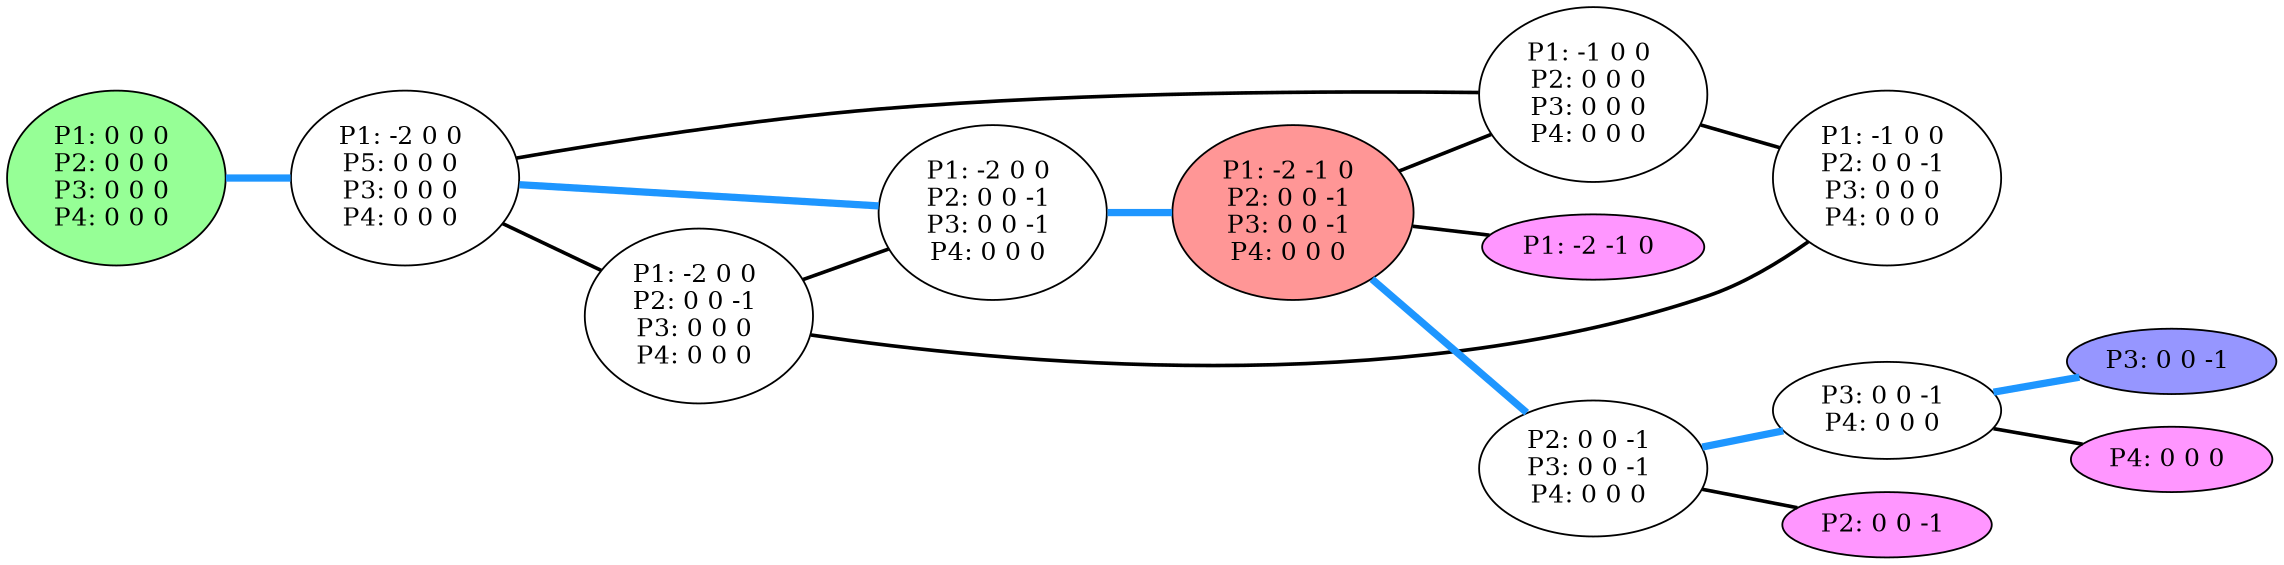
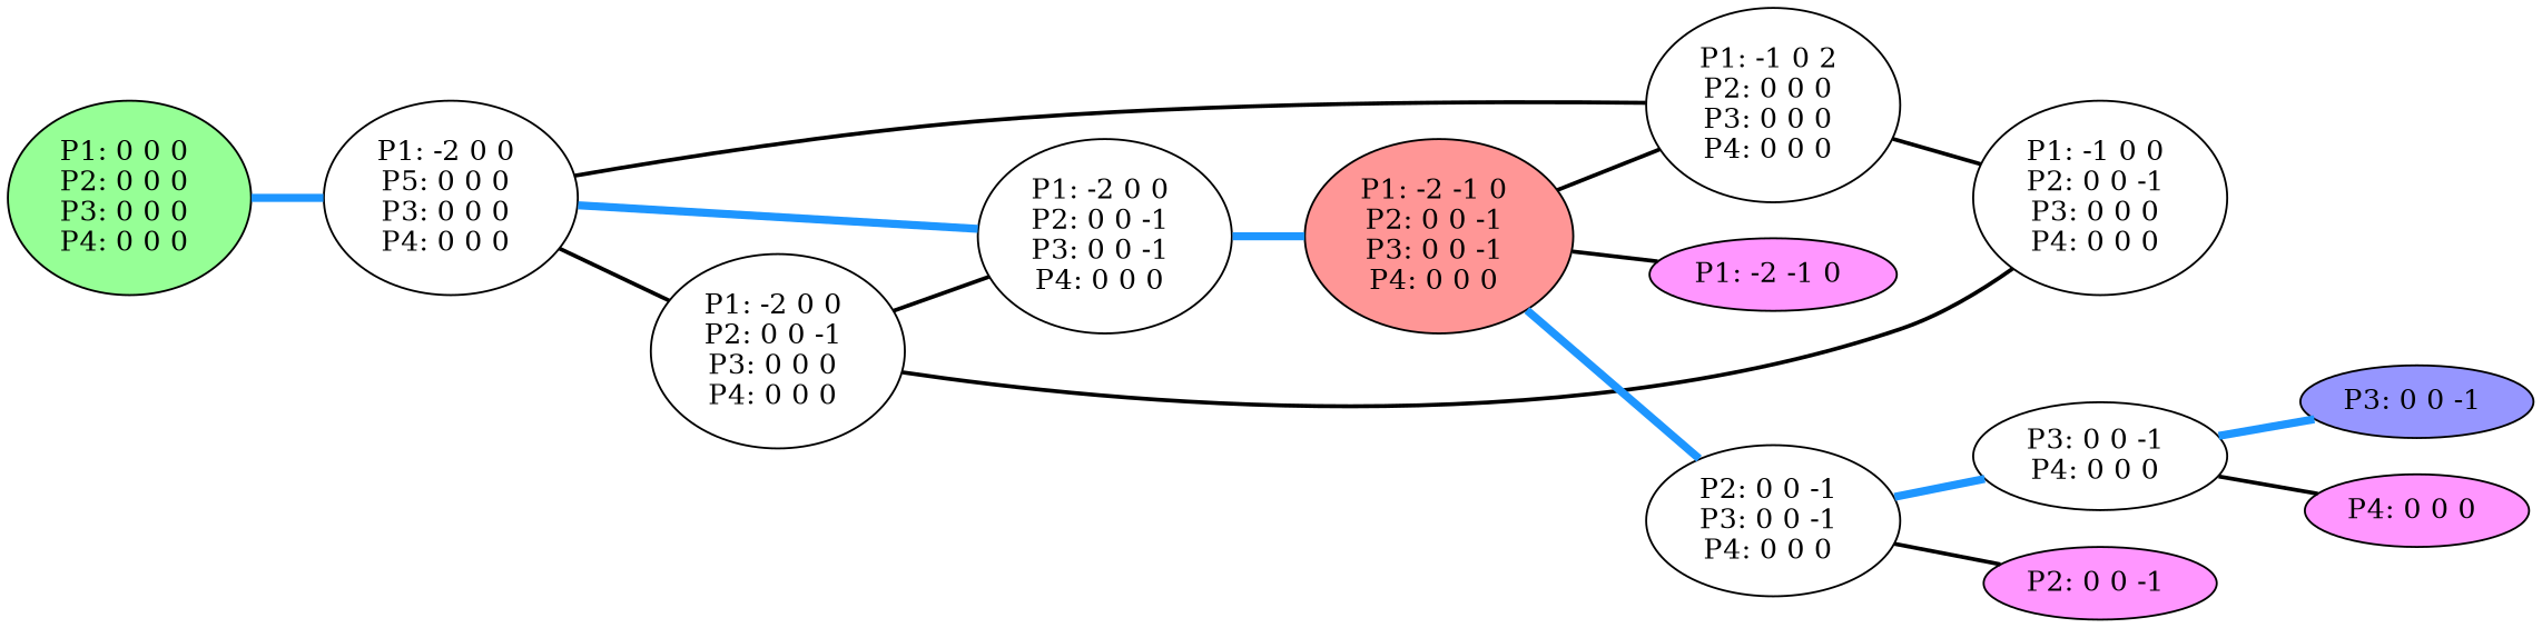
  graph {
    color=black
    rankdir=LR
    edge [color=black style=bold]
    n1 [fillcolor="#96FF96" label="P1: 0 0 0 \nP2: 0 0 0 \nP3: 0 0 0 \nP4: 0 0 0 \n" style=filled]
    n2 [label="P1: -2 0 0 \nP5: 0 0 0 \nP3: 0 0 0 \nP4: 0 0 0 \n"]
-   n3 [label="P1: -1 0 0 \nP2: 0 0 0 \nP3: 0 0 0 \nP4: 0 0 0 \n"]
+   n3 [label="P1: -1 0 2 \nP2: 0 0 0 \nP3: 0 0 0 \nP4: 0 0 0 \n"]
    n4 [label="P1: -1 0 0 \nP2: 0 0 -1 \nP3: 0 0 0 \nP4: 0 0 0 \n"]
    n5 [label="P1: -2 0 0 \nP2: 0 0 -1 \nP3: 0 0 0 \nP4: 0 0 0 \n"]
    n6 [label="P1: -2 0 0 \nP2: 0 0 -1 \nP3: 0 0 -1 \nP4: 0 0 0 \n"]
    n7 [fillcolor="#FF9696" label="P1: -2 -1 0 \nP2: 0 0 -1 \nP3: 0 0 -1 \nP4: 0 0 0 \n" style=filled]
    n8 [fillcolor="#FF96FF" label="P1: -2 -1 0 \n" style=filled]
    n9 [label="P2: 0 0 -1 \nP3: 0 0 -1 \nP4: 0 0 0 \n"]
    n10 [fillcolor="#FF96FF" label="P2: 0 0 -1 \n" style=filled]
    n11 [label="P3: 0 0 -1 \nP4: 0 0 0 \n"]
    n12 [fillcolor="#9696FF" label="P3: 0 0 -1 \n" style=filled]
    n13 [fillcolor="#FF96FF" label="P4: 0 0 0 \n" style=filled]
    n1 -- n2 [color="#1E96FF" penwidth=4.0]
    n2 -- n5
    n2 -- n6 [color="#1E96FF" penwidth=4.0]
    n3 -- n2
    n3 -- n4
    n4 -- n5
    n5 -- n6
    n6 -- n7 [color="#1E96FF" penwidth=4.0]
    n7 -- n3
    n7 -- n8
    n7 -- n9 [color="#1E96FF" penwidth=4.0]
    n9 -- n10
    n9 -- n11 [color="#1E96FF" penwidth=4.0]
    n11 -- n12 [color="#1E96FF" penwidth=4.0]
    n11 -- n13
  }
